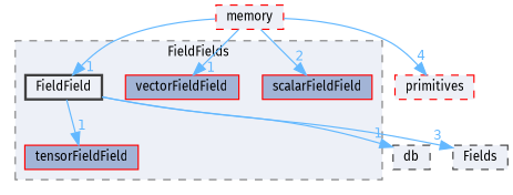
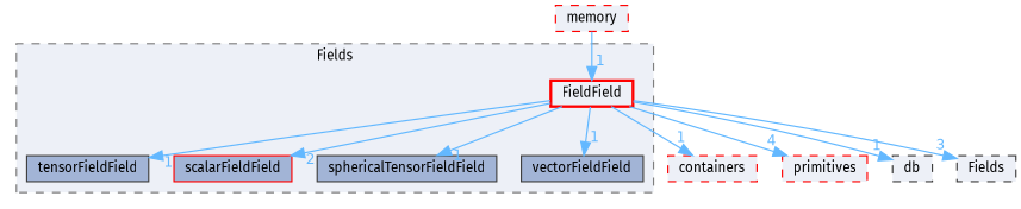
  digraph {
    compound=true
    fontname="Fira Sans"
    node [color=grey25 fillcolor="#edf0f7" fontname="Fira Sans" fontsize=10 shape=box style="filled,dashed"]
    edge [color=steelblue1 fontcolor=steelblue1 fontname="Fira Sans" fontsize=10 headlabel=1 labeldistance=1.5 labelfontname=Helvetica labelfontsize=10]
-   n1 [color=red fillcolor="#a2b4d6" height=0.2 label=tensorFieldField style=filled width=0.4]
+   n1 [fillcolor="#a2b4d6" height=0.2 label=tensorFieldField style=filled width=0.4]
    n2 [color=red fillcolor="#a2b4d6" height=0.2 label=scalarFieldField style=filled width=0.4]
-   n4 [color=red fillcolor="#a2b4d6" height=0.2 label=vectorFieldField style=filled width=0.4]
-   n5 [height=0.2 label=FieldField style="filled,bold" width=0.4]
+   n3 [fillcolor="#a2b4d6" height=0.2 label=sphericalTensorFieldField style=filled width=0.4]
+   n4 [fillcolor="#a2b4d6" height=0.2 label=vectorFieldField style=filled width=0.4]
+   n5 [color=red height=0.2 label=FieldField style="filled,bold" width=0.4]
+   n6 [color=red height=0.2 label=containers width=0.4]
    n7 [color=red height=0.2 label=primitives width=0.4]
    n8 [height=0.2 label=db width=0.4]
    n9 [height=0.2 label=Fields width=0.4]
    n10 [color=red height=0.2 label=memory width=0.4]
    subgraph cluster_1 {
      bgcolor="#edf0f7"
      fontsize=10
-     label=FieldFields
+     label=Fields
      pencolor=grey50
      style="filled,dashed"
      n1
      n2
+     n3
      n4
      n5
    }
    n5 -> n1
-   n10 -> n2 [headlabel=2]
-   n10 -> n4
-   n10 -> n7 [headlabel=4]
+   n5 -> n2 [headlabel=2]
+   n5 -> n3
+   n5 -> n4
+   n5 -> n6
+   n5 -> n7 [headlabel=4]
    n5 -> n8
    n5 -> n9 [headlabel=3]
    n10 -> n5
  }
